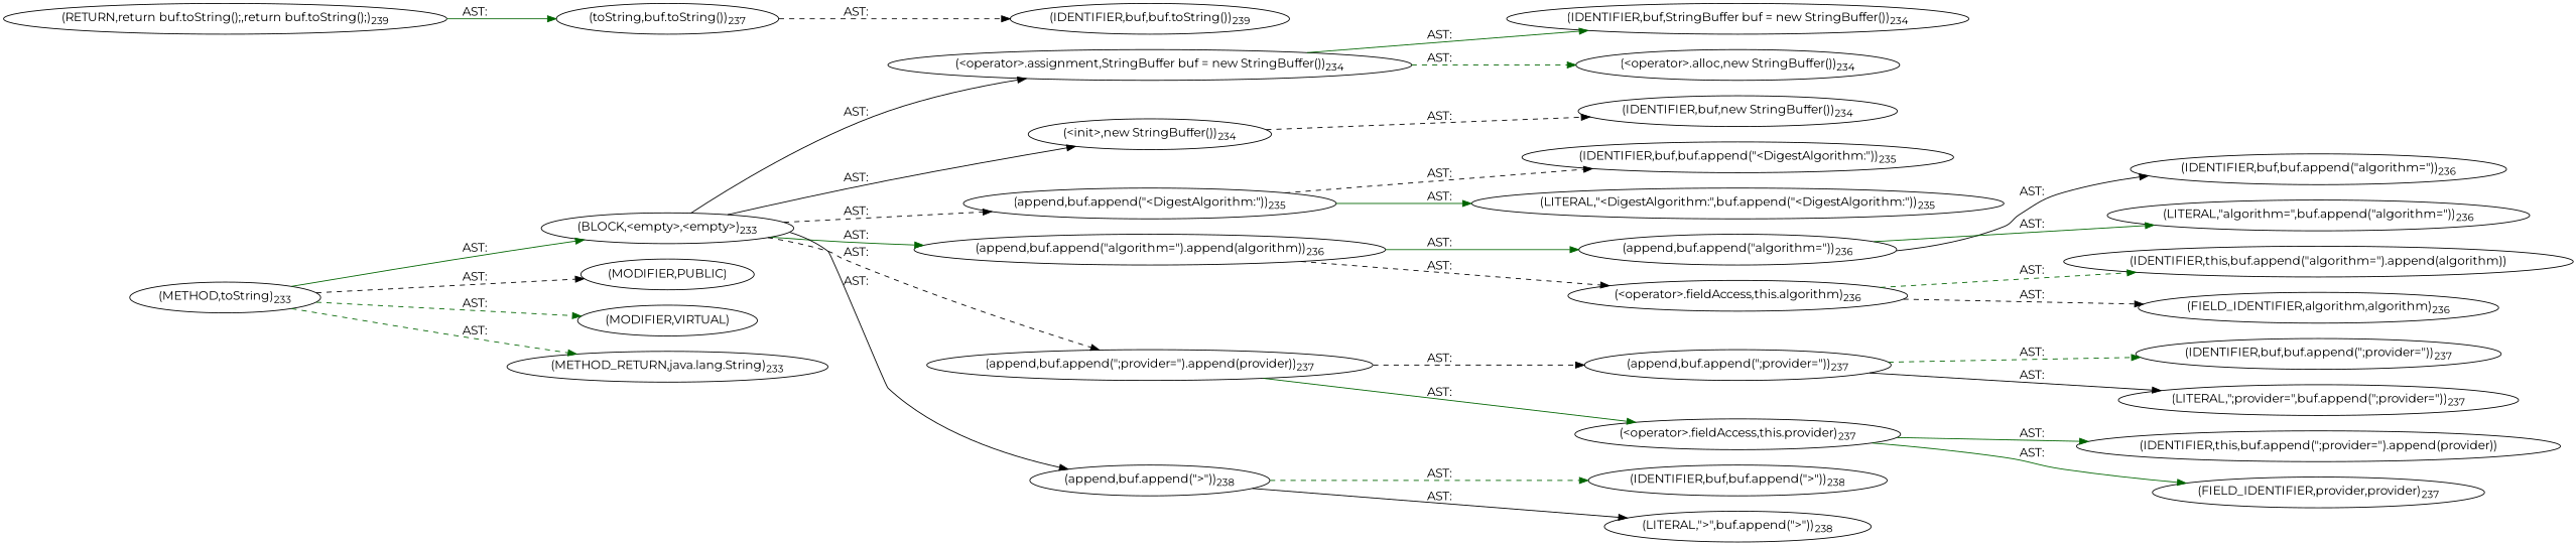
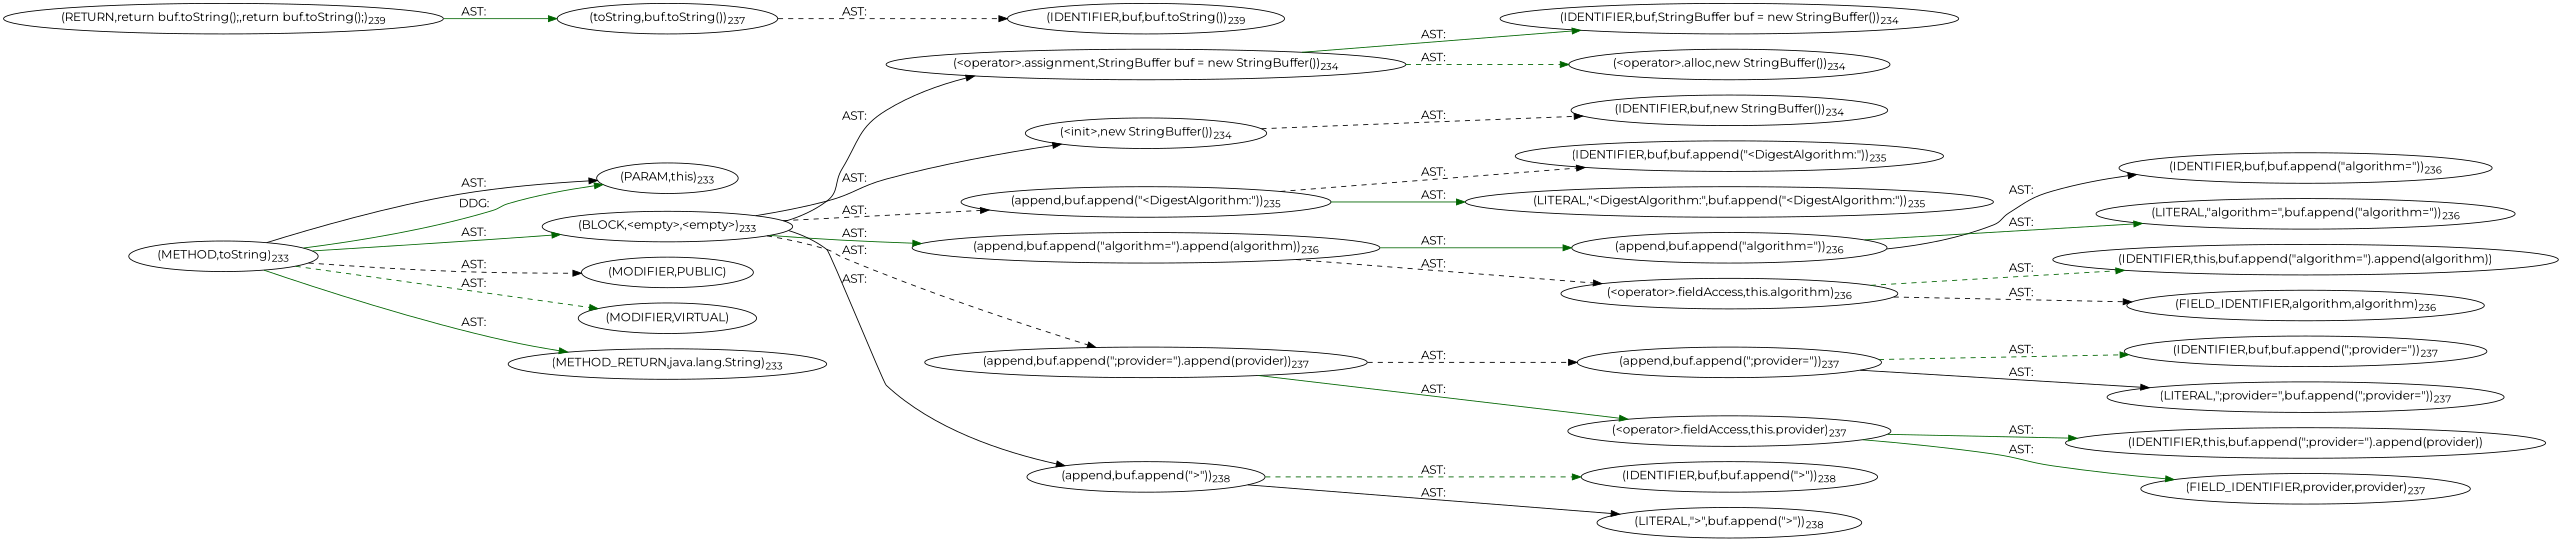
  digraph {
    fontname=Montserrat
    rankdir=LR
    node [fontname=Montserrat]
    edge [color=darkgreen fontname=Montserrat style=solid]
    n1 [label=<(METHOD,toString)<SUB>233</SUB>>]
+   n2 [label=<(PARAM,this)<SUB>233</SUB>>]
    n3 [label=<(BLOCK,&lt;empty&gt;,&lt;empty&gt;)<SUB>233</SUB>>]
    n4 [label=<(MODIFIER,PUBLIC)>]
    n5 [label=<(MODIFIER,VIRTUAL)>]
    n6 [label=<(METHOD_RETURN,java.lang.String)<SUB>233</SUB>>]
    n7 [label=<(&lt;operator&gt;.assignment,StringBuffer buf = new StringBuffer())<SUB>234</SUB>>]
    n8 [label=<(&lt;init&gt;,new StringBuffer())<SUB>234</SUB>>]
    n9 [label=<(append,buf.append(&quot;&lt;DigestAlgorithm:&quot;))<SUB>235</SUB>>]
    n10 [label=<(append,buf.append(&quot;algorithm=&quot;).append(algorithm))<SUB>236</SUB>>]
    n11 [label=<(append,buf.append(&quot;;provider=&quot;).append(provider))<SUB>237</SUB>>]
    n12 [label=<(append,buf.append(&quot;&gt;&quot;))<SUB>238</SUB>>]
    n13 [label=<(IDENTIFIER,buf,StringBuffer buf = new StringBuffer())<SUB>234</SUB>>]
    n14 [label=<(&lt;operator&gt;.alloc,new StringBuffer())<SUB>234</SUB>>]
    n15 [label=<(IDENTIFIER,buf,new StringBuffer())<SUB>234</SUB>>]
    n16 [label=<(IDENTIFIER,buf,buf.append(&quot;&lt;DigestAlgorithm:&quot;))<SUB>235</SUB>>]
    n17 [label=<(LITERAL,&quot;&lt;DigestAlgorithm:&quot;,buf.append(&quot;&lt;DigestAlgorithm:&quot;))<SUB>235</SUB>>]
    n18 [label=<(append,buf.append(&quot;algorithm=&quot;))<SUB>236</SUB>>]
    n19 [label=<(&lt;operator&gt;.fieldAccess,this.algorithm)<SUB>236</SUB>>]
    n20 [label=<(append,buf.append(&quot;;provider=&quot;))<SUB>237</SUB>>]
    n21 [label=<(&lt;operator&gt;.fieldAccess,this.provider)<SUB>237</SUB>>]
    n22 [label=<(IDENTIFIER,buf,buf.append(&quot;&gt;&quot;))<SUB>238</SUB>>]
    n23 [label=<(LITERAL,&quot;&gt;&quot;,buf.append(&quot;&gt;&quot;))<SUB>238</SUB>>]
    n24 [label=<(RETURN,return buf.toString();,return buf.toString();)<SUB>239</SUB>>]
    n25 [label=<(toString,buf.toString())<SUB>237</SUB>>]
    n26 [label=<(IDENTIFIER,buf,buf.append(&quot;algorithm=&quot;))<SUB>236</SUB>>]
    n27 [label=<(LITERAL,&quot;algorithm=&quot;,buf.append(&quot;algorithm=&quot;))<SUB>236</SUB>>]
    n28 [label=<(IDENTIFIER,this,buf.append(&quot;algorithm=&quot;).append(algorithm))>]
    n29 [label=<(FIELD_IDENTIFIER,algorithm,algorithm)<SUB>236</SUB>>]
    n30 [label=<(IDENTIFIER,buf,buf.append(&quot;;provider=&quot;))<SUB>237</SUB>>]
    n31 [label=<(LITERAL,&quot;;provider=&quot;,buf.append(&quot;;provider=&quot;))<SUB>237</SUB>>]
    n32 [label=<(IDENTIFIER,this,buf.append(&quot;;provider=&quot;).append(provider))>]
    n33 [label=<(FIELD_IDENTIFIER,provider,provider)<SUB>237</SUB>>]
    n34 [label=<(IDENTIFIER,buf,buf.toString())<SUB>239</SUB>>]
+   n1 -> n2 [color=black label="AST: "]
+   n1 -> n2 [label="DDG: "]
    n1 -> n3 [label="AST: "]
    n1 -> n4 [color=black label="AST: " style=dashed]
    n1 -> n5 [label="AST: " style=dashed]
-   n1 -> n6 [label="AST: " style=dashed]
+   n1 -> n6 [label="AST: "]
    n3 -> n7 [color=black label="AST: "]
    n3 -> n8 [color=black label="AST: "]
    n3 -> n9 [color=black label="AST: " style=dashed]
    n3 -> n10 [label="AST: "]
    n3 -> n11 [color=black label="AST: " style=dashed]
    n3 -> n12 [color=black label="AST: "]
    n7 -> n13 [label="AST: "]
    n7 -> n14 [label="AST: " style=dashed]
    n8 -> n15 [color=black label="AST: " style=dashed]
    n9 -> n16 [color=black label="AST: " style=dashed]
    n9 -> n17 [label="AST: "]
    n10 -> n18 [label="AST: "]
    n10 -> n19 [color=black label="AST: " style=dashed]
    n11 -> n20 [color=black label="AST: " style=dashed]
    n11 -> n21 [label="AST: "]
    n12 -> n22 [label="AST: " style=dashed]
    n12 -> n23 [color=black label="AST: "]
    n18 -> n26 [color=black label="AST: "]
    n18 -> n27 [label="AST: "]
    n19 -> n28 [label="AST: " style=dashed]
    n19 -> n29 [color=black label="AST: " style=dashed]
    n20 -> n30 [label="AST: " style=dashed]
    n20 -> n31 [color=black label="AST: "]
    n21 -> n32 [label="AST: "]
    n21 -> n33 [label="AST: "]
    n24 -> n25 [label="AST: "]
    n25 -> n34 [color=black label="AST: " style=dashed]
  }
